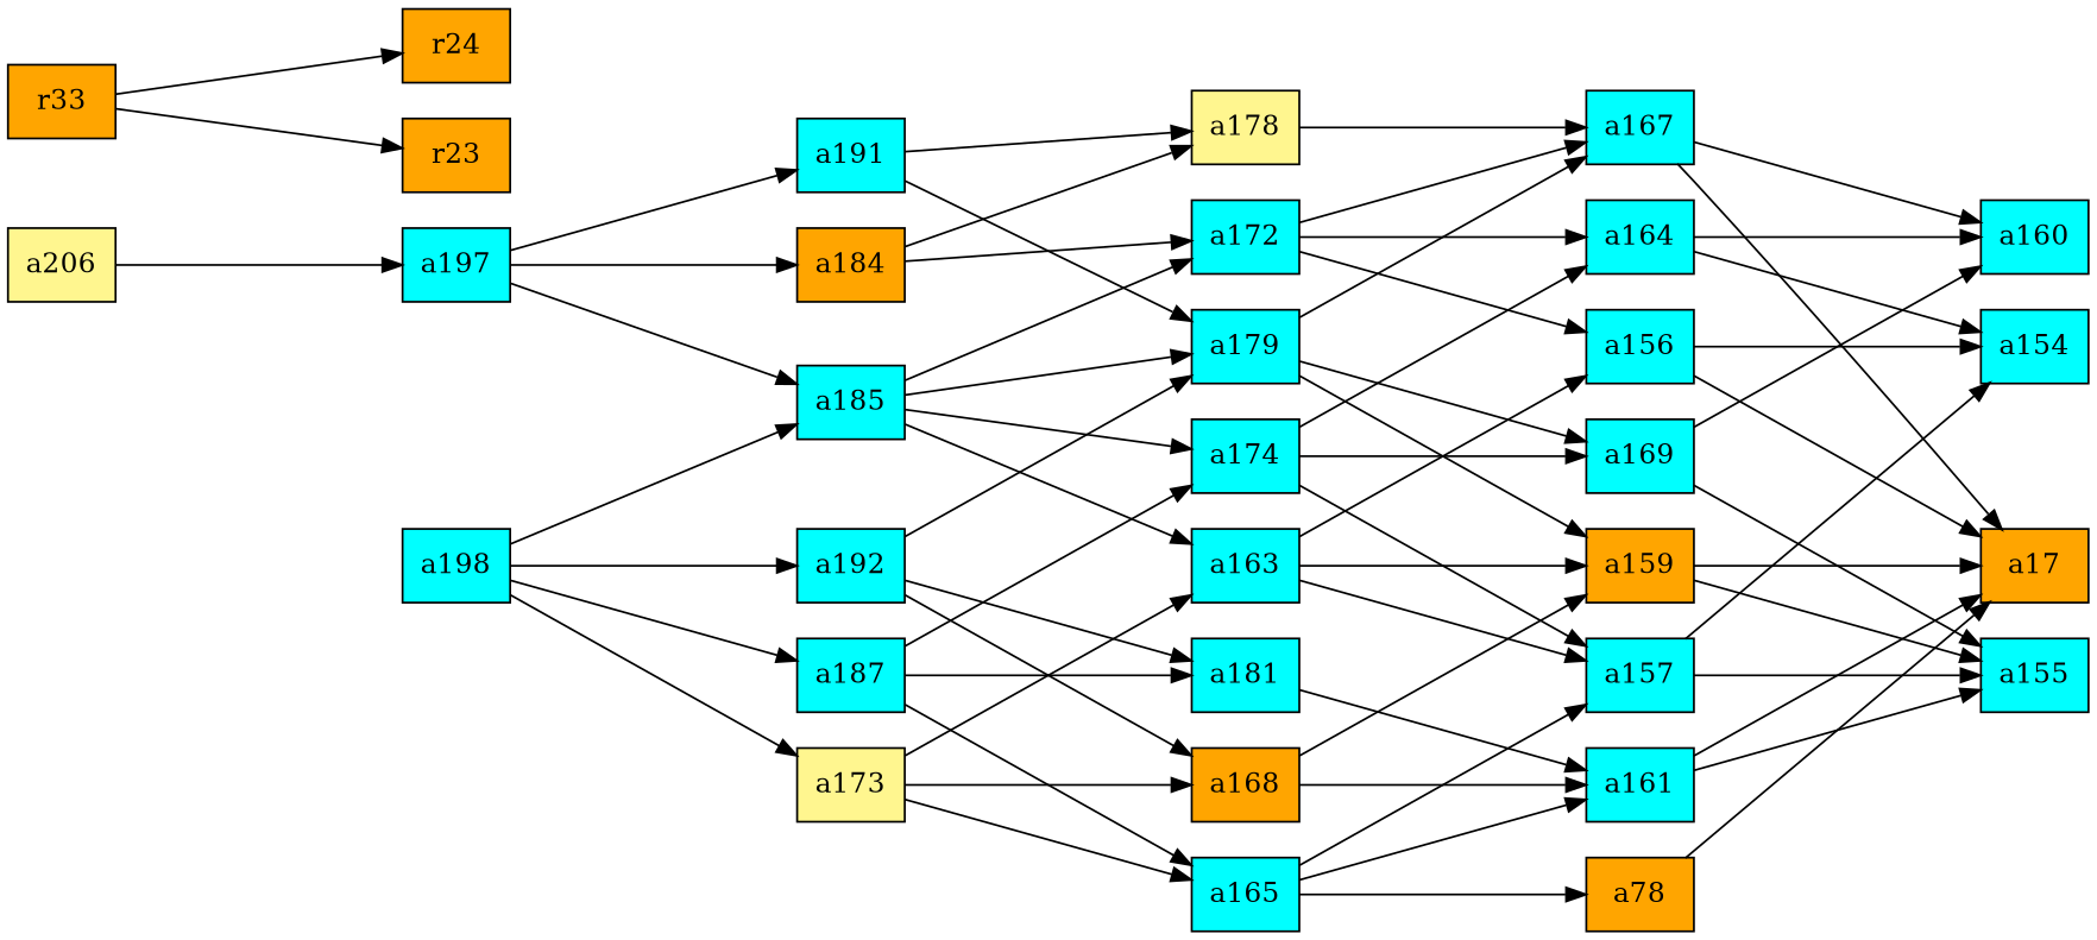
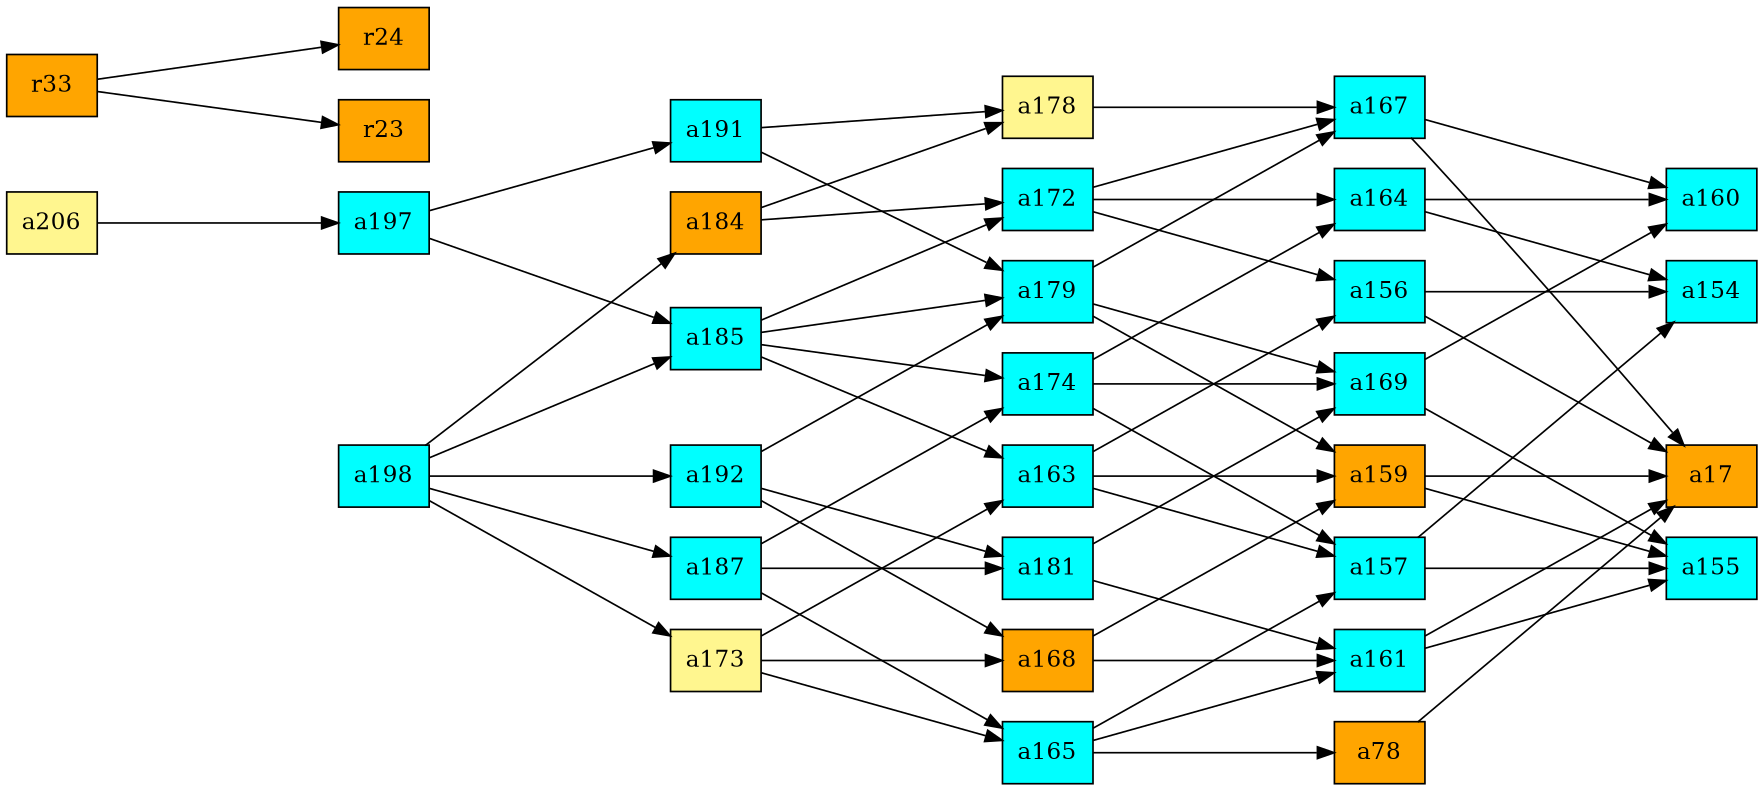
  digraph {
    rankdir=LR
    ranksep=2.0
    node [fillcolor=cyan shape=record style=filled]
    n1 [label="{a192}"]
    n2 [label="{a181}"]
    n3 [fillcolor=orange label="{a168}"]
    n4 [label="{a179}"]
    n5 [label="{a161}"]
    n6 [label="{a169}"]
    n7 [fillcolor=orange label="{a159}"]
    n8 [label="{a167}"]
    n9 [fillcolor=khaki1 label="{a178}"]
    n10 [label="{a160}"]
    n11 [fillcolor=orange label="{a17}"]
    n12 [label="{a172}"]
    n13 [label="{a156}"]
    n14 [label="{a164}"]
    n15 [label="{a154}"]
    n16 [fillcolor=orange label="{a184}"]
    n17 [fillcolor=khaki1 label="{a206}"]
    n18 [label="{a197}"]
    n19 [label="{a198}"]
    n20 [label="{a185}"]
    n21 [label="{a187}"]
    n22 [fillcolor=khaki1 label="{a173}"]
    n23 [label="{a191}"]
    n24 [fillcolor=orange label="{r24}"]
    n25 [label="{a163}"]
    n26 [label="{a174}"]
    n27 [label="{a165}"]
    n28 [label="{a155}"]
    n29 [fillcolor=orange label="{r33}"]
    n30 [fillcolor=orange label="{r23}"]
    n31 [label="{a157}"]
    n32 [fillcolor=orange label="{a78}"]
    n1 -> n2
    n1 -> n3
    n1 -> n4
    n2 -> n5
+   n2 -> n6
    n3 -> n5
    n3 -> n7
    n4 -> n6
    n4 -> n7
    n4 -> n8
    n5 -> n11
    n5 -> n28
    n6 -> n10
    n6 -> n28
    n7 -> n11
    n7 -> n28
    n8 -> n10
    n8 -> n11
    n9 -> n8
    n12 -> n8
    n12 -> n13
    n12 -> n14
    n13 -> n11
    n13 -> n15
    n14 -> n10
    n14 -> n15
    n16 -> n9
    n16 -> n12
    n17 -> n18
-   n18 -> n16
+   n19 -> n16
    n18 -> n20
    n18 -> n23
    n19 -> n1
    n19 -> n20
    n19 -> n21
    n19 -> n22
    n20 -> n4
    n20 -> n12
    n20 -> n25
    n20 -> n26
    n21 -> n2
    n21 -> n26
    n21 -> n27
    n22 -> n3
    n22 -> n25
    n22 -> n27
    n23 -> n4
    n23 -> n9
    n25 -> n7
    n25 -> n13
    n25 -> n31
    n26 -> n6
    n26 -> n14
    n26 -> n31
    n27 -> n5
    n27 -> n31
    n27 -> n32
    n29 -> n24
    n29 -> n30
    n31 -> n15
    n31 -> n28
    n32 -> n11
  }
